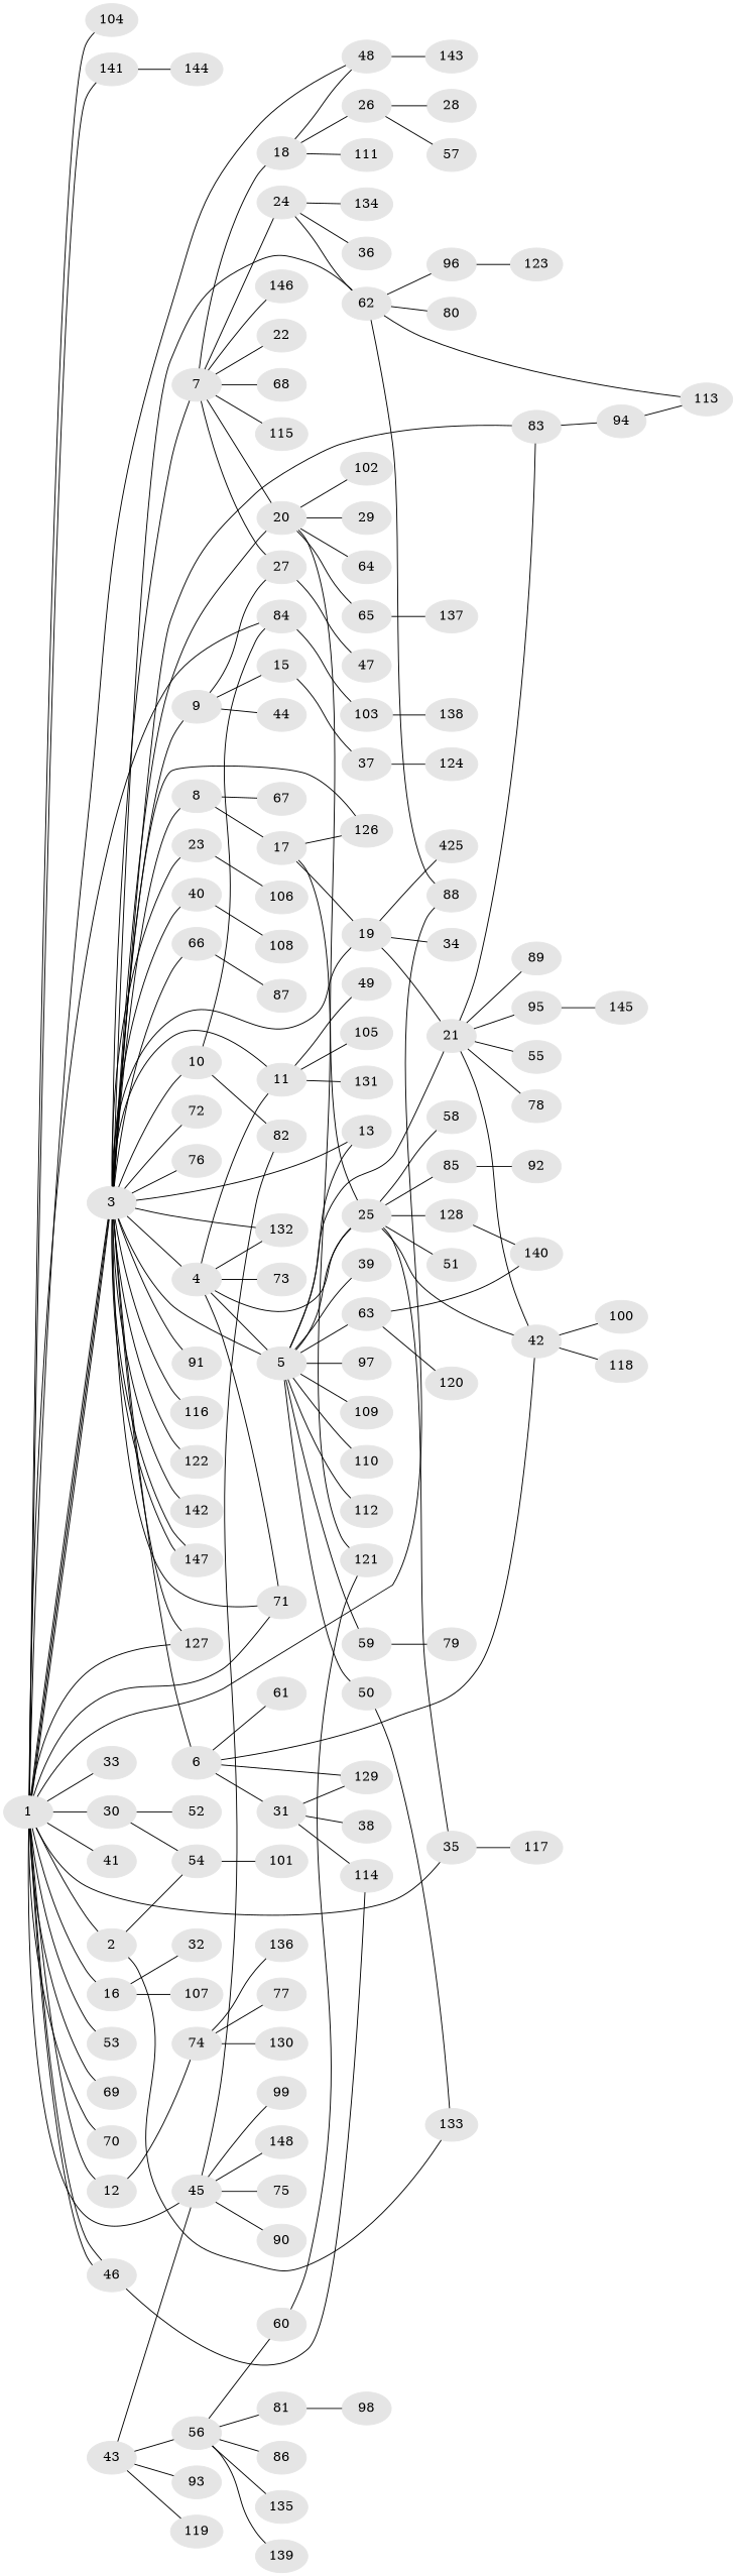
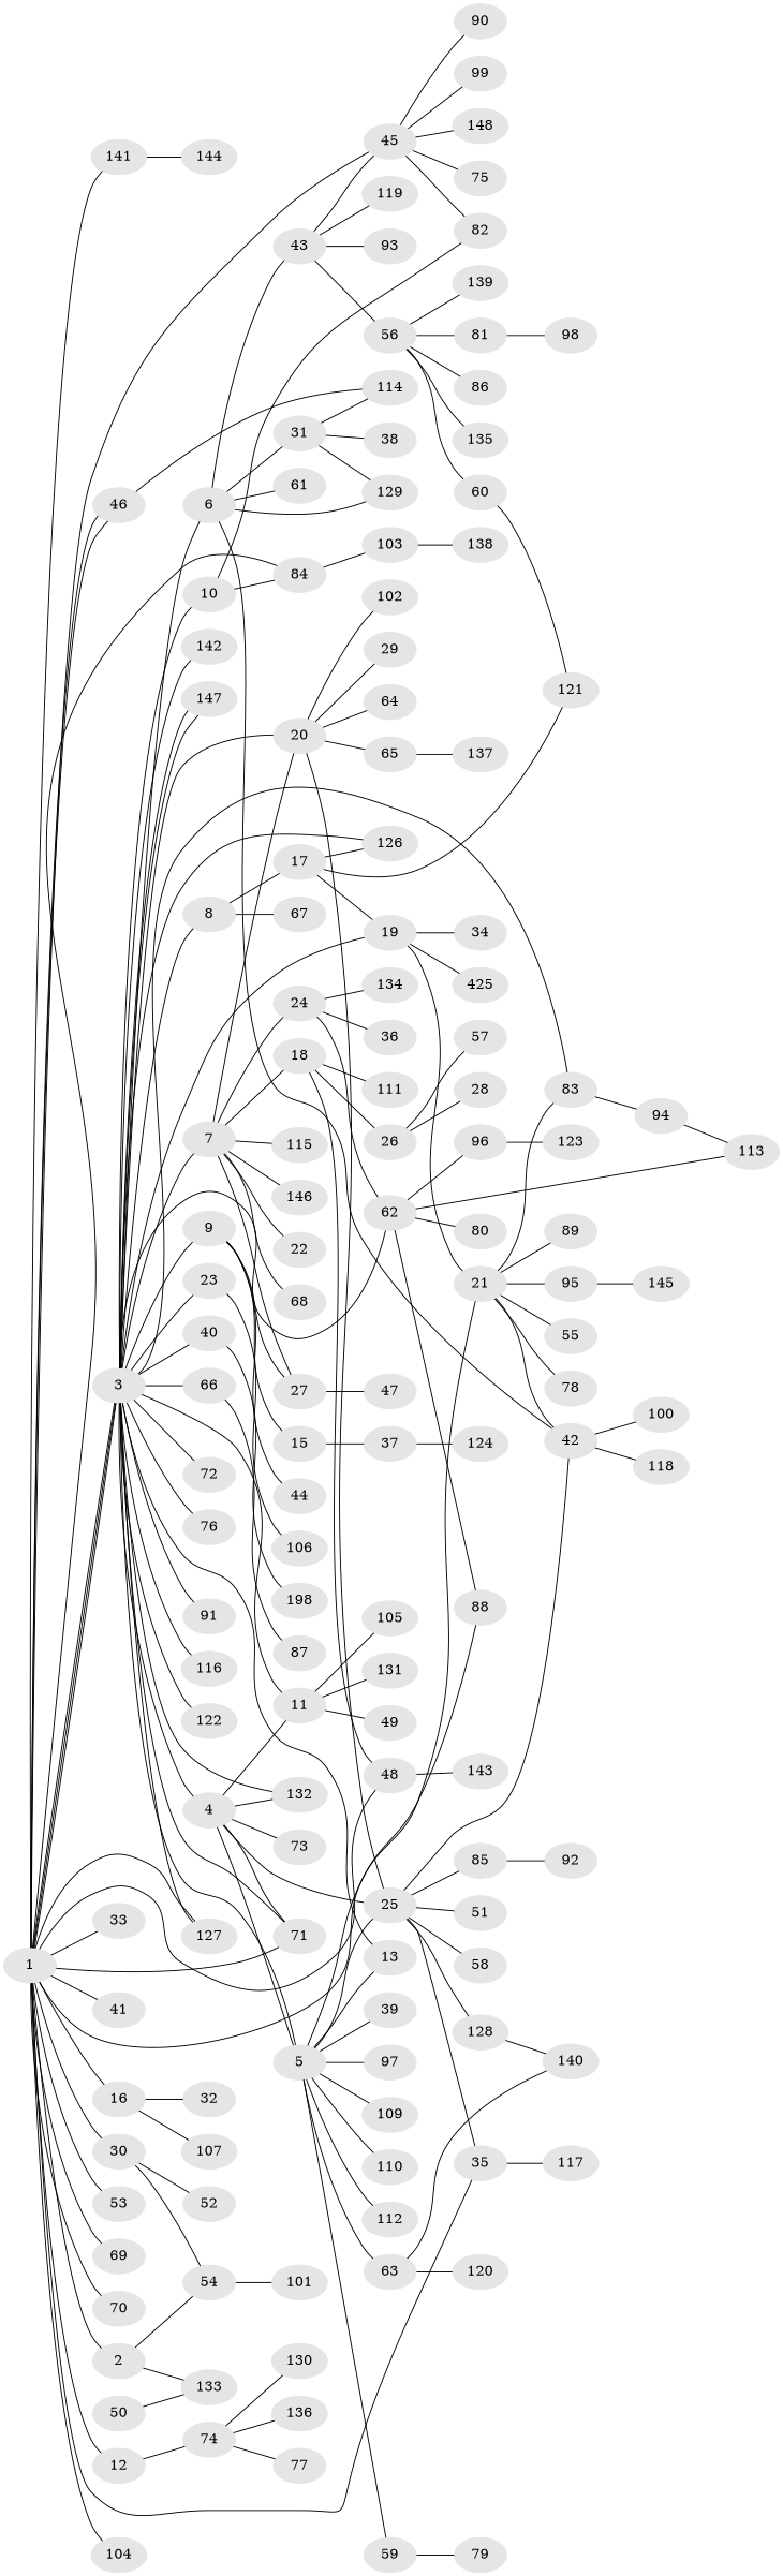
  graph {
    rankdir=LR
    node [color=gray90 style=filled]
    1
    2
    3
    12
    16
    30
    33
    35
    41
    45
    46
    48
    53
    69
    70
    71
    84
    88
    104
    127
    141
    54
    133
    4
    5
    6
    7
    8
    9
    10
    11
    13
    19
    20
    23
    40
    62
    66
    72
    76
    83
    91
    116
    122
    126
    132
    142
    147
    74
    32
    107
    52
    117
    82
    75
    90
    99
    148
    114
    143
    103
    144
    101
    25
    73
    21
    39
    50
    59
    63
    97
    109
    110
    112
    31
    42
    43
    61
    129
    18
    22
    24
    27
    68
    115
    146
    17
    67
    15
    44
    49
    105
    131
    34
    n95 [label=425]
    29
    64
    65
    102
    106
-   108
+   108 [label=198]
    80
    96
    113
    87
    94
    51
    58
    85
    128
    55
    78
    89
    95
    79
    120
    140
    38
    100
    118
    56
    93
    119
    26
    111
    36
    134
    47
    121
    37
    77
    130
    136
    124
    28
    57
    137
    145
    92
    60
    81
    86
    135
    139
    98
    123
    138
    1 -- 2
    1 -- 3
    1 -- 3
    1 -- 3
    1 -- 12
    1 -- 16
    1 -- 30
    1 -- 33
    1 -- 35
    1 -- 41
    1 -- 45
    1 -- 46
    1 -- 46
    1 -- 48
    1 -- 53
    1 -- 69
    1 -- 70
    1 -- 71
    1 -- 84
    1 -- 88
    1 -- 104
    1 -- 127
    1 -- 141
    2 -- 54
    2 -- 133
    3 -- 71
    3 -- 127
    3 -- 4
    3 -- 5
    3 -- 6
    3 -- 7
    3 -- 8
    3 -- 9
    3 -- 10
    3 -- 11
    3 -- 13
    3 -- 19
    3 -- 20
    3 -- 23
    3 -- 40
    3 -- 62
    3 -- 66
    3 -- 72
    3 -- 76
    3 -- 83
    3 -- 91
    3 -- 116
    3 -- 122
    3 -- 126
    3 -- 132
    3 -- 142
    3 -- 147
    3 -- 147
    12 -- 74
    16 -- 32
    16 -- 107
    30 -- 54
    30 -- 52
    35 -- 117
    45 -- 82
    45 -- 75
    45 -- 90
    45 -- 99
    45 -- 148
    46 -- 114
    48 -- 143
    84 -- 103
    141 -- 144
    54 -- 101
    4 -- 71
    4 -- 5
    4 -- 11
    4 -- 132
    4 -- 25
    4 -- 73
    5 -- 13
    5 -- 25
    5 -- 21
    5 -- 39
-   5 -- 50
    5 -- 59
    5 -- 63
    5 -- 97
    5 -- 109
    5 -- 110
    5 -- 112
    6 -- 31
    6 -- 42
+   6 -- 43
    6 -- 61
    6 -- 129
    7 -- 20
    7 -- 18
    7 -- 22
    7 -- 24
    7 -- 27
    7 -- 68
    7 -- 115
    7 -- 146
    8 -- 17
    8 -- 67
    9 -- 27
    9 -- 15
    9 -- 44
    10 -- 84
    10 -- 82
    11 -- 49
    11 -- 105
    11 -- 131
    19 -- 21
    19 -- 34
    19 -- n95
    20 -- 25
    20 -- 29
    20 -- 64
    20 -- 65
    20 -- 102
    23 -- 106
    40 -- 108
    62 -- 88
    62 -- 80
    62 -- 96
    62 -- 113
    66 -- 87
    83 -- 94
    74 -- 77
    74 -- 130
    74 -- 136
    103 -- 138
    25 -- 35
    25 -- 42
    25 -- 51
    25 -- 58
    25 -- 85
    25 -- 128
    21 -- 83
    21 -- 42
    21 -- 55
    21 -- 78
    21 -- 89
    21 -- 95
    50 -- 133
    59 -- 79
    63 -- 120
    63 -- 140
    31 -- 114
    31 -- 129
    31 -- 38
    42 -- 100
    42 -- 118
    43 -- 45
    43 -- 56
    43 -- 93
    43 -- 119
    18 -- 48
    18 -- 26
    18 -- 111
    24 -- 62
    24 -- 36
    24 -- 134
    27 -- 47
    17 -- 19
    17 -- 126
    17 -- 121
    15 -- 37
    65 -- 137
    96 -- 123
    94 -- 113
    85 -- 92
    128 -- 140
    95 -- 145
    56 -- 60
    56 -- 81
    56 -- 86
    56 -- 135
    56 -- 139
    26 -- 28
    26 -- 57
    37 -- 124
    60 -- 121
    81 -- 98
  }
